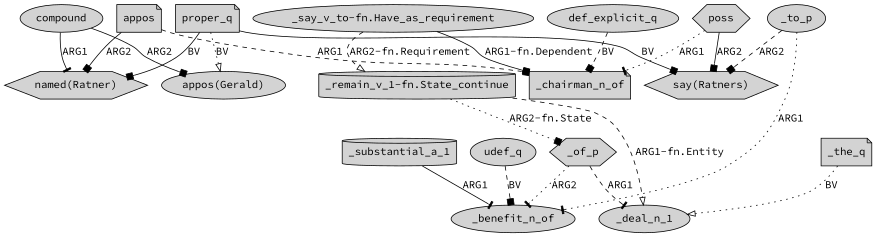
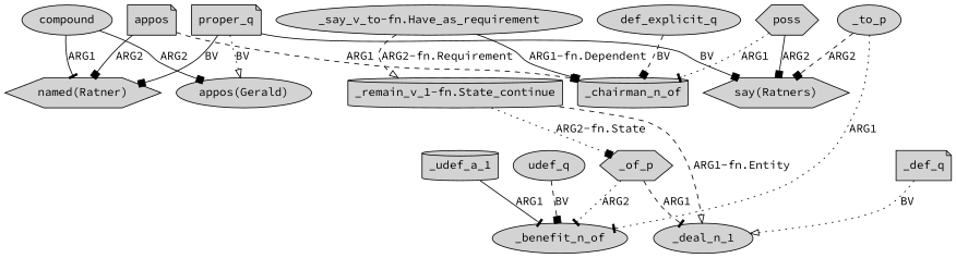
  digraph {
    fontname="Source Code Pro"
    node [fontname="Source Code Pro" shape=ellipse style=filled]
    edge [arrowhead=box fontname="Source Code Pro" style=solid]
    proper_q [shape=note]
    "named(Ratner)" [shape=hexagon]
    n3 [label="appos(Gerald)"]
    n4 [label="say(Ratners)" shape=hexagon]
    _of_p [shape=hexagon]
    _benefit_n_of
    _deal_n_1
    appos [shape=note]
-   _chairman_n_of [shape=note]
-   _the_q [shape=note]
+   _chairman_n_of [shape=cylinder]
+   _the_q [shape=note label=_def_q]
    "_say_v_to-fn.Have_as_requirement"
    "_remain_v_1-fn.State_continue" [shape=cylinder]
    udef_q
    compound
    def_explicit_q
    _to_p
-   _substantial_a_1 [shape=cylinder]
+   _substantial_a_1 [shape=cylinder label=_udef_a_1]
    poss [shape=hexagon]
    proper_q -> "named(Ratner)" [label=BV]
    proper_q -> n3 [arrowhead=onormal label=BV style=dotted]
    proper_q -> n4 [label=BV]
    _of_p -> _benefit_n_of [arrowhead=tee label=ARG2 style=dotted]
    _of_p -> _deal_n_1 [arrowhead=tee label=ARG1 style=dashed]
    appos -> "named(Ratner)" [label=ARG2]
    appos -> _chairman_n_of [label=ARG1 style=dashed]
    _the_q -> _deal_n_1 [arrowhead=onormal label=BV style=dotted]
    "_say_v_to-fn.Have_as_requirement" -> _chairman_n_of [label="ARG1-fn.Dependent"]
    "_say_v_to-fn.Have_as_requirement" -> "_remain_v_1-fn.State_continue" [arrowhead=onormal label="ARG2-fn.Requirement" style=dashed]
    "_remain_v_1-fn.State_continue" -> _of_p [label="ARG2-fn.State" style=dotted]
    "_remain_v_1-fn.State_continue" -> _deal_n_1 [arrowhead=onormal label="ARG1-fn.Entity" style=dashed]
    udef_q -> _benefit_n_of [label=BV style=dashed]
    compound -> "named(Ratner)" [arrowhead=tee label=ARG1]
    compound -> n3 [label=ARG2]
    def_explicit_q -> _chairman_n_of [label=BV style=dashed]
    _to_p -> n4 [label=ARG2 style=dashed]
    _to_p -> _benefit_n_of [arrowhead=tee label=ARG1 style=dotted]
    _substantial_a_1 -> _benefit_n_of [arrowhead=tee label=ARG1]
    poss -> n4 [label=ARG2]
    poss -> _chairman_n_of [arrowhead=tee label=ARG1 style=dotted]
  }
